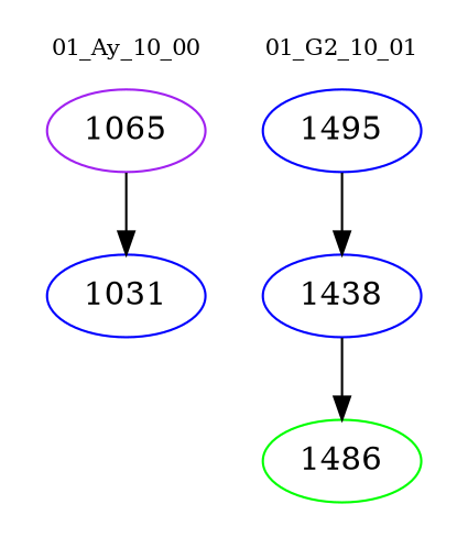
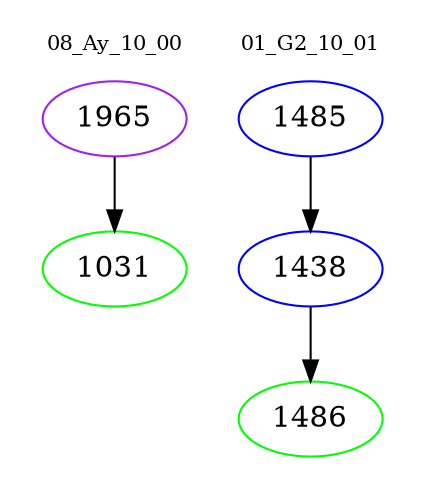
  digraph {
    node [color=green]
    edge [color=black]
-   n1 [color=purple label=1065]
-   n2 [color=blue label=1031]
-   n3 [color=blue label=1495]
+   n1 [color=purple label=1965]
+   n2 [label=1031]
+   n3 [color=blue label=1485]
    n4 [color=blue label=1438]
    n5 [label=1486]
    subgraph cluster_1 {
      color=white
      fontsize=10
-     label="01_Ay_10_00"
+     label="08_Ay_10_00"
      n1
      n2
    }
    subgraph cluster_2 {
      color=white
      fontsize=10
      label="01_G2_10_01"
      n3
      n4
      n5
    }
    n1 -> n2
    n3 -> n4
    n4 -> n5
  }
